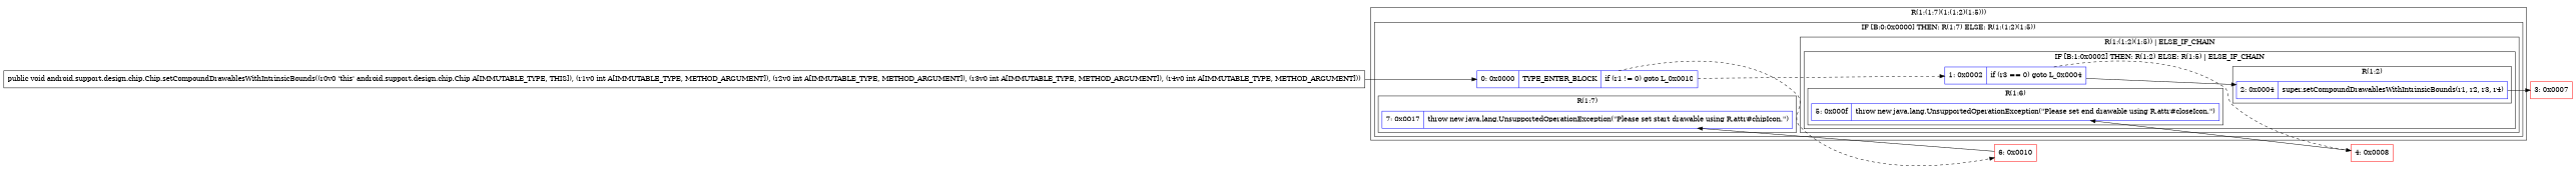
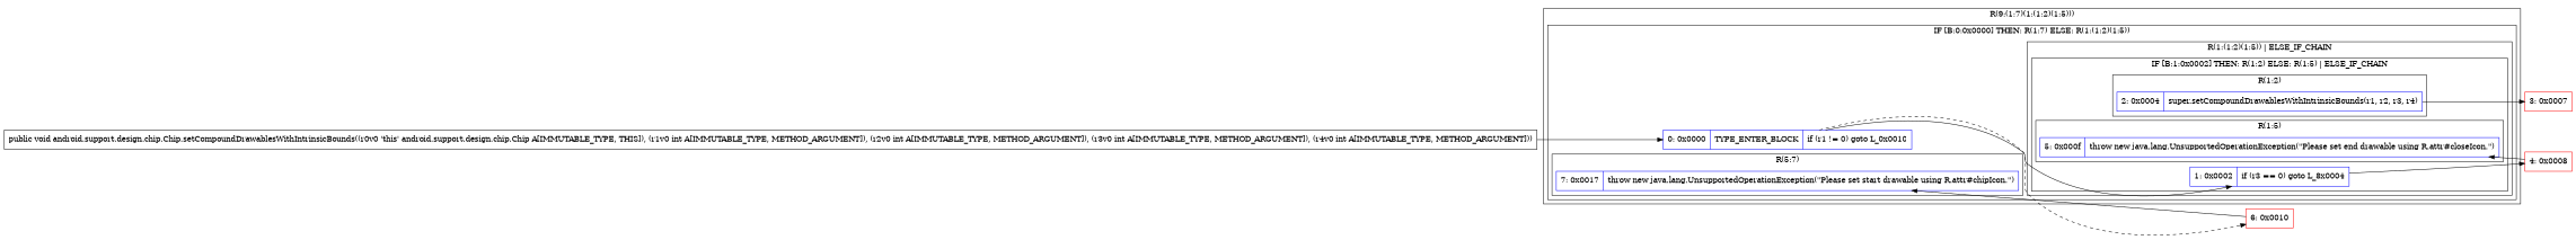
  digraph {
    rankdir=LR
    node [color=blue shape=record]
    n1 [label="{7\:\ 0x0017|throw new java.lang.UnsupportedOperationException(\"Please set start drawable using R.attr#chipIcon.\")\l}"]
    n2 [label="{2\:\ 0x0004|super.setCompoundDrawablesWithIntrinsicBounds(r1, r2, r3, r4)\l}"]
    n3 [label="{5\:\ 0x000f|throw new java.lang.UnsupportedOperationException(\"Please set end drawable using R.attr#closeIcon.\")\l}"]
-   n4 [label="{1\:\ 0x0002|if (r3 == 0) goto L_0x0004\l}"]
+   n4 [label="{1\:\ 0x0002|if (r3 == 0) goto L_8x0004\l}"]
    n5 [label="{0\:\ 0x0000|TYPE_ENTER_BLOCK\l|if (r1 != 0) goto L_0x0010\l}"]
    n6 [color=red label="{3\:\ 0x0007}"]
    n7 [color=red label="{4\:\ 0x0008}"]
    n8 [color=red label="{6\:\ 0x0010}"]
    n9 [label="{public void android.support.design.chip.Chip.setCompoundDrawablesWithIntrinsicBounds((r0v0 'this' android.support.design.chip.Chip A[IMMUTABLE_TYPE, THIS]), (r1v0 int A[IMMUTABLE_TYPE, METHOD_ARGUMENT]), (r2v0 int A[IMMUTABLE_TYPE, METHOD_ARGUMENT]), (r3v0 int A[IMMUTABLE_TYPE, METHOD_ARGUMENT]), (r4v0 int A[IMMUTABLE_TYPE, METHOD_ARGUMENT])) }" color=""]
    subgraph cluster_1 {
-     label="R(1:(1:7)(1:(1:2)(1:5)))"
+     label="R(9:(1:7)(1:(1:2)(1:5)))"
      subgraph cluster_2 {
        label="IF [B:0:0x0000] THEN: R(1:7) ELSE: R(1:(1:2)(1:5))"
        n5
        subgraph cluster_3 {
-         label="R(1:7)"
+         label="R(5:7)"
          n1
        }
        subgraph cluster_4 {
          label="R(1:(1:2)(1:5)) | ELSE_IF_CHAIN\l"
          subgraph cluster_5 {
            label="IF [B:1:0x0002] THEN: R(1:2) ELSE: R(1:5) | ELSE_IF_CHAIN\l"
            n4
            subgraph cluster_6 {
              label="R(1:2)"
              n2
            }
            subgraph cluster_7 {
-             label="R(1:6)"
+             label="R(1:5)"
              n3
            }
          }
        }
      }
    }
    n2 -> n6
-   n4 -> n2
-   n4 -> n7 [style=dashed]
-   n5 -> n4 [style=dashed]
+   n4 -> n7 [style=solid]
+   n5 -> n4 [style=solid]
    n5 -> n8 [style=dashed]
    n7 -> n3
    n8 -> n1
    n9 -> n5
  }
